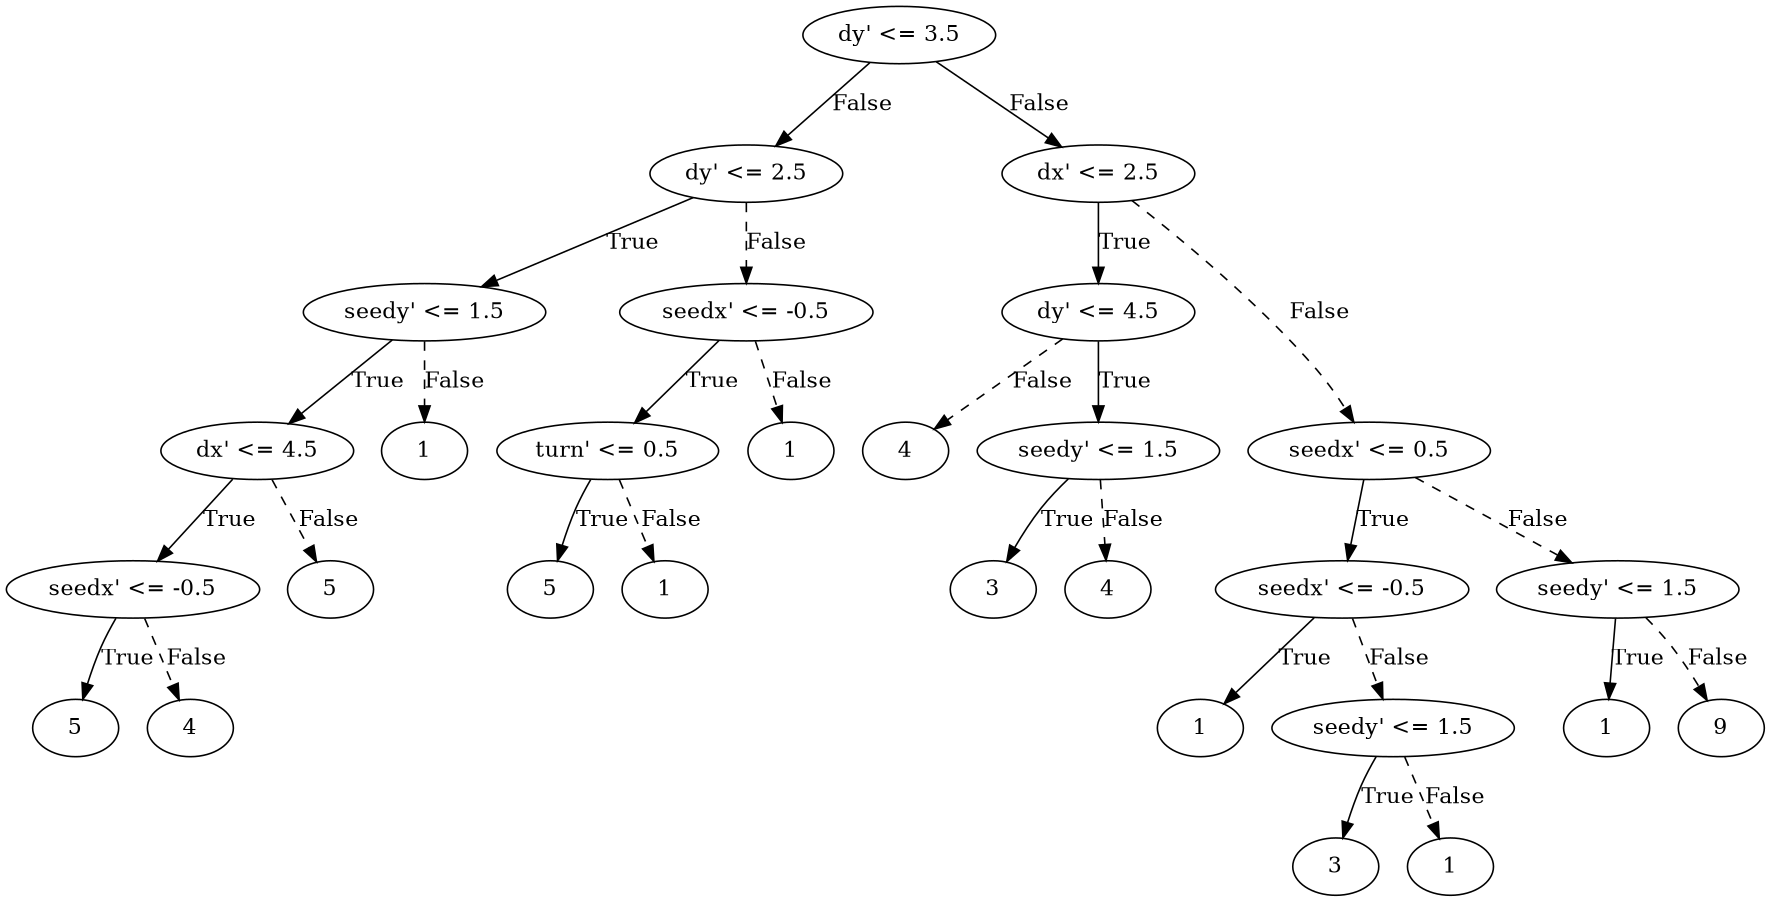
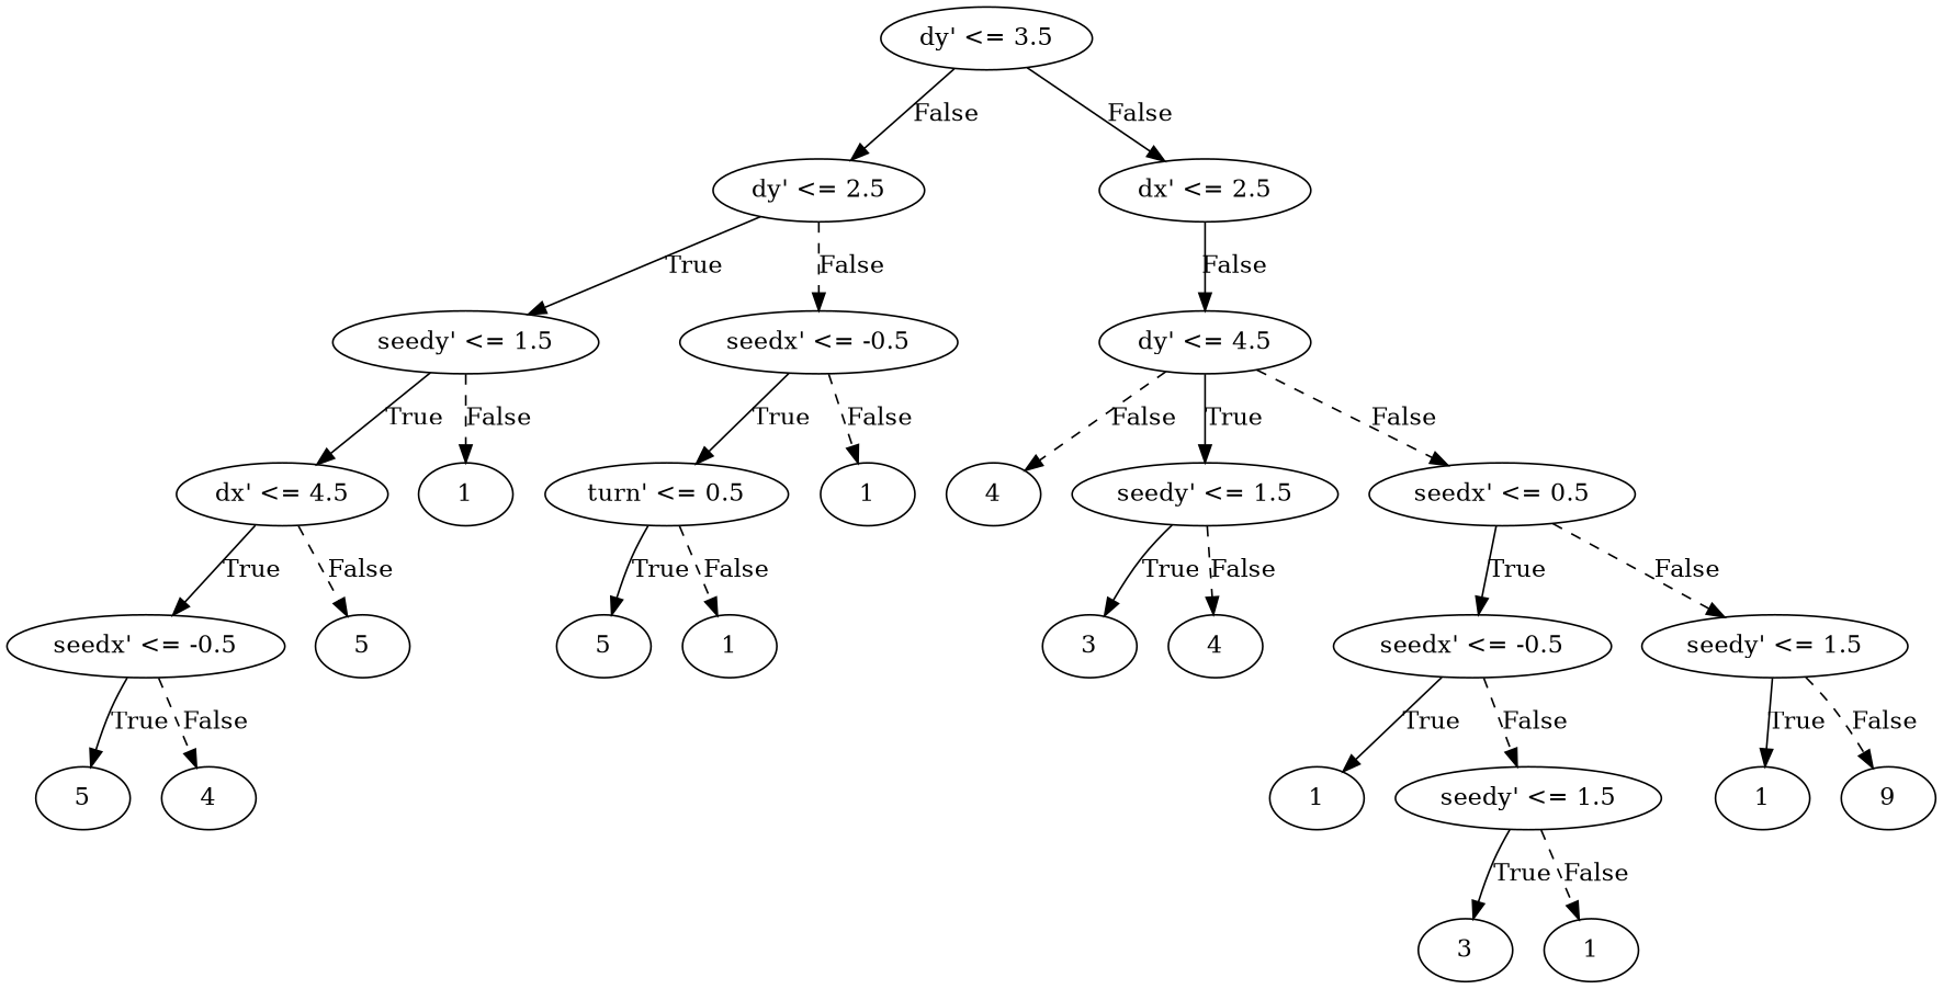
  digraph {
    n1 [label="dy' <= 3.5"]
    n2 [label="dy' <= 2.5"]
    n3 [label="dx' <= 2.5"]
    n4 [label="seedy' <= 1.5"]
    n5 [label="seedx' <= -0.5"]
    n6 [label="dy' <= 4.5"]
    n7 [label="seedx' <= 0.5"]
    n8 [label="dx' <= 4.5"]
    n9 [label=1]
    n10 [label="turn' <= 0.5"]
    n11 [label=1]
    n12 [label="seedx' <= -0.5"]
    n13 [label=5]
    n14 [label=5]
    n15 [label=4]
    n16 [label=5]
    n17 [label=1]
    n18 [label="seedy' <= 1.5"]
    n19 [label=4]
    n20 [label="seedx' <= -0.5"]
    n21 [label="seedy' <= 1.5"]
    n22 [label=3]
    n23 [label=4]
    n24 [label=1]
    n25 [label="seedy' <= 1.5"]
    n26 [label=1]
    n27 [label=9]
    n28 [label=3]
    n29 [label=1]
    n1 -> n2 [label=False]
    n1 -> n3 [label=False style=solid]
    n2 -> n4 [label=True]
    n2 -> n5 [label=False style=dashed]
-   n3 -> n6 [label=True]
-   n3 -> n7 [label=False style=dashed]
+   n3 -> n6 [label=False]
+   n6 -> n7 [label=False style=dashed]
    n4 -> n8 [label=True]
    n4 -> n9 [label=False style=dashed]
    n5 -> n10 [label=True]
    n5 -> n11 [label=False style=dashed]
    n6 -> n18 [label=True]
    n6 -> n19 [label=False style=dashed]
    n7 -> n20 [label=True]
    n7 -> n21 [label=False style=dashed]
    n8 -> n12 [label=True]
    n8 -> n13 [label=False style=dashed]
    n10 -> n16 [label=True]
    n10 -> n17 [label=False style=dashed]
    n12 -> n14 [label=True]
    n12 -> n15 [label=False style=dashed]
    n18 -> n22 [label=True]
    n18 -> n23 [label=False style=dashed]
    n20 -> n24 [label=True]
    n20 -> n25 [label=False style=dashed]
    n21 -> n26 [label=True]
    n21 -> n27 [label=False style=dashed]
    n25 -> n28 [label=True]
    n25 -> n29 [label=False style=dashed]
  }
